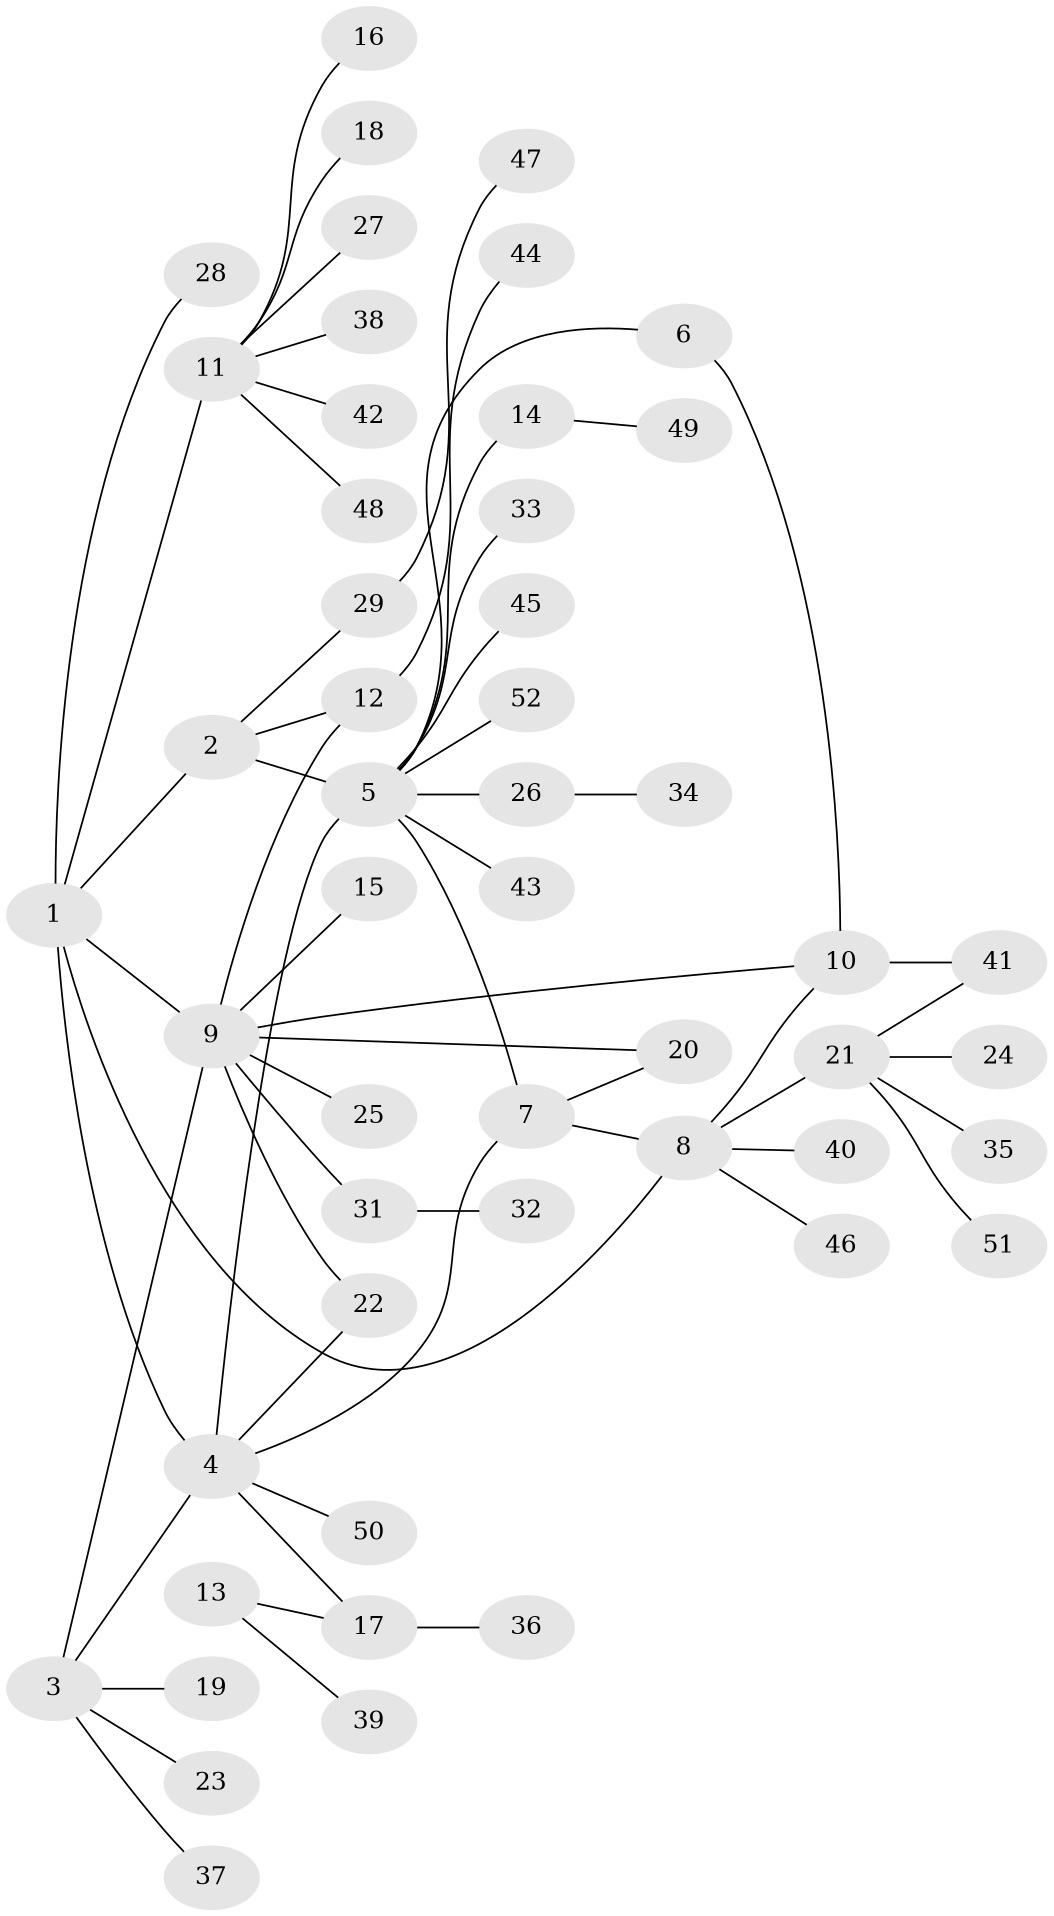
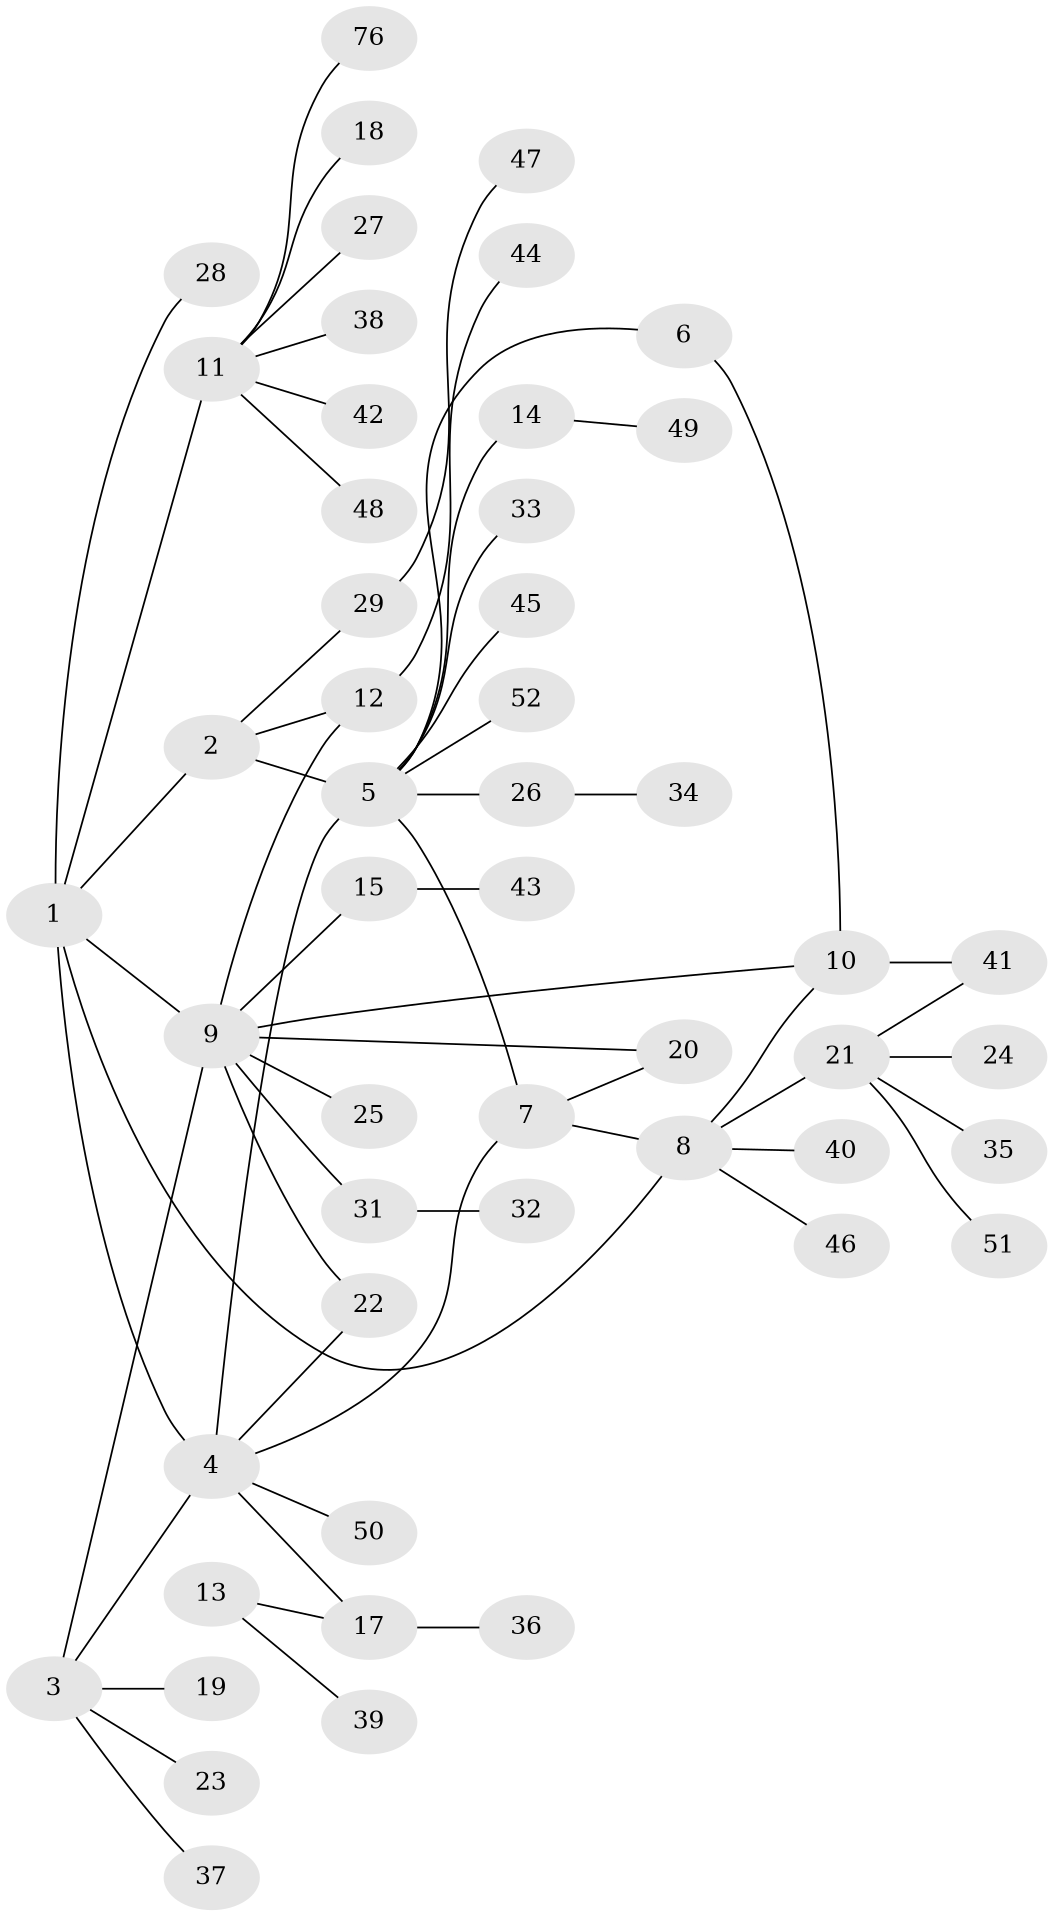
  graph {
    rankdir=LR
    node [color=gray90 style=filled]
    1
    2
    4
    8
    9
    11
    28
    5
    12
    29
    7
    17
    22
    50
    10
    21
    40
    46
    20
    15
    25
    31
-   16
+   16 [label=76]
    18
    27
    38
    42
    48
    6
    14
    26
    33
    43
    45
    52
    44
    13
    39
    47
    3
    19
    23
    37
    36
    49
    34
    41
    24
    35
    51
    32
    1 -- 2
    1 -- 4
    1 -- 8
    1 -- 9
    1 -- 11
    1 -- 28
    2 -- 5
    2 -- 12
    2 -- 29
    4 -- 5
    4 -- 7
    4 -- 17
    4 -- 22
    4 -- 50
    8 -- 10
    8 -- 21
    8 -- 40
    8 -- 46
    9 -- 12
    9 -- 22
    9 -- 10
    9 -- 20
    9 -- 15
    9 -- 25
    9 -- 31
    11 -- 16
    11 -- 18
    11 -- 27
    11 -- 38
    11 -- 42
    11 -- 48
    5 -- 7
    5 -- 6
    5 -- 14
    5 -- 26
    5 -- 33
-   5 -- 43
+   15 -- 43
    5 -- 45
    5 -- 52
    12 -- 44
    29 -- 47
    7 -- 8
    7 -- 20
    17 -- 36
    10 -- 41
    21 -- 41
    21 -- 24
    21 -- 35
    21 -- 51
    31 -- 32
    6 -- 10
    14 -- 49
    26 -- 34
    13 -- 17
    13 -- 39
    3 -- 4
    3 -- 9
    3 -- 19
    3 -- 23
    3 -- 37
  }
